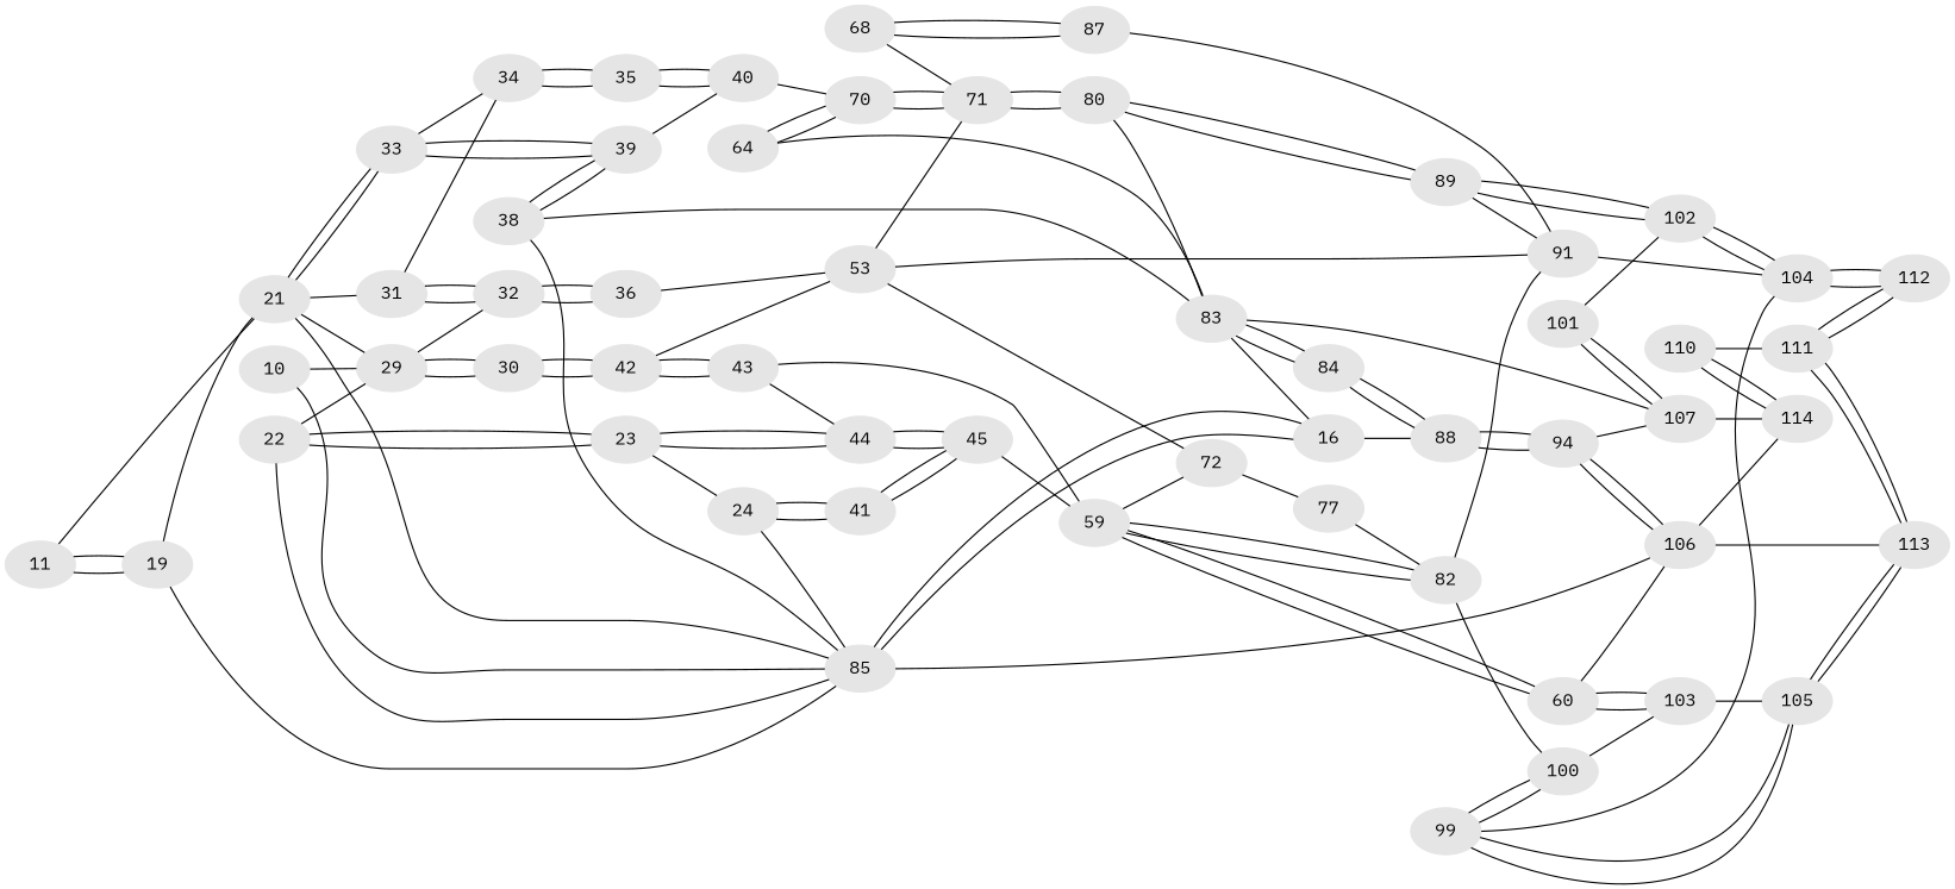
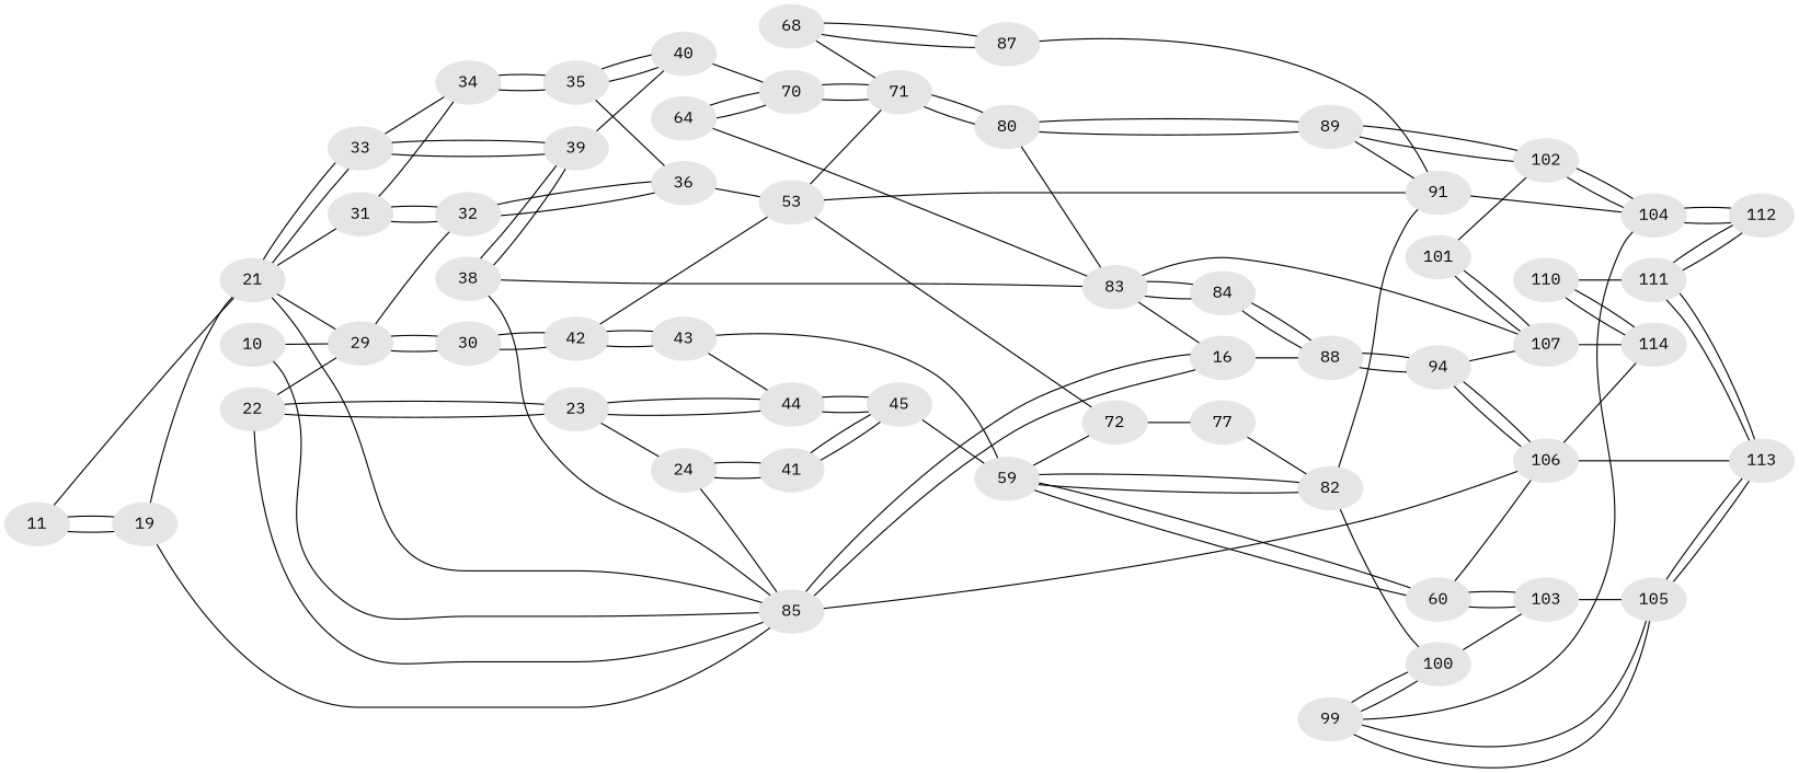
  graph {
    fontname="IBM Plex Mono"
    rankdir=LR
    node [color=gray90 fontname="IBM Plex Mono" style=filled]
    edge [fontname="IBM Plex Mono"]
    10 [super="+6"]
    29 [super="+8+27"]
    85 [super="+37+28+4+25+14"]
    30
    32
    106 [super="+93+92"]
    n7 [label=16]
    19 [super="+3"]
    11
    n10 [label=21 super="+12+13"]
    31
    33
    22 [super="+18"]
    23
    24 [super="+21"]
    44
    41
    45
    34
    39
    42
    36
    53 [super="+52+48"]
    43
    35
    40
    70 [super="+50+49"]
    71 [super="+67+51"]
    72 [super="+55+54"]
    91 [super="+74+75+73+90+66"]
    38
    83 [super="+62+79"]
    84
    107 [super="+95+96"]
    59 [super="+58+57+56"]
    60
    82 [super="+81"]
    80
    77
    104 [super="+98"]
    103
    100
    105
    113
    114 [super="+108+109"]
    64
    68
    87 [super="+76+69"]
    89
    102
    88
    94
    112
    99
    101
    110
    111
    10 -- 29
    10 -- 85
    29 -- 30 [weight=2]
    29 -- 30
    29 -- 32
    85 -- 106 [weight=3]
    85 -- n7
    85 -- n7
    30 -- 42
    30 -- 42
    32 -- 36
    32 -- 36
    106 -- 113
    106 -- 114 [weight=2]
    n7 -- 88
    19 -- 85 [weight=2]
    19 -- n10
    11 -- 19 [weight=2]
    11 -- 19
    11 -- n10
    n10 -- 29
    n10 -- 85
    n10 -- 31
    n10 -- 33
    n10 -- 33
    31 -- 32
    31 -- 32
    31 -- 34
    33 -- 34
    33 -- 39
    33 -- 39
    22 -- 29 [weight=2]
    22 -- 85
    22 -- 23
    22 -- 23
    23 -- 24
    23 -- 44
    23 -- 44
    24 -- 85
    24 -- 41 [weight=2]
    24 -- 41
    44 -- 45
    44 -- 45
    41 -- 45
    41 -- 45
    45 -- 59
    34 -- 35
    34 -- 35
    39 -- 40
    42 -- 53
    42 -- 43
    42 -- 43
    36 -- 53
    53 -- 71
    53 -- 72
    53 -- 91 [weight=3]
    43 -- 44
    43 -- 59
+   35 -- 36
    35 -- 40
    35 -- 40
    40 -- 70
    70 -- 71 [weight=2]
    70 -- 71
    71 -- 80
    71 -- 80
    72 -- 77 [weight=2]
    91 -- 104
    38 -- 85
    38 -- 39
    38 -- 39
    38 -- 83
    83 -- n7
    83 -- 84 [weight=2]
    83 -- 84
    83 -- 107
    84 -- 88
    84 -- 88
    107 -- 114
    59 -- 72 [weight=2]
    59 -- 60
    59 -- 60
    59 -- 82
    59 -- 82
    60 -- 106
    60 -- 103
    60 -- 103
    82 -- 91
    82 -- 100
    80 -- 83
    80 -- 89
    80 -- 89
    77 -- 82
    104 -- 112 [weight=2]
    104 -- 112
    103 -- 105
    100 -- 103
    105 -- 113
    105 -- 113
    64 -- 70 [weight=2]
    64 -- 70
    64 -- 83
    68 -- 71
    68 -- 87 [weight=2]
    68 -- 87
    87 -- 91 [weight=3]
    89 -- 91
    89 -- 102
    89 -- 102
    102 -- 104
    102 -- 104
    88 -- 94
    88 -- 94
    94 -- 106
    94 -- 106
    94 -- 107
    99 -- 104
    99 -- 100
    99 -- 100
    99 -- 105
    99 -- 105
    101 -- 107 [weight=2]
    101 -- 107
    101 -- 102
    110 -- 114 [weight=2]
    110 -- 114
    110 -- 111
    111 -- 113
    111 -- 113
    111 -- 112
    111 -- 112
  }
